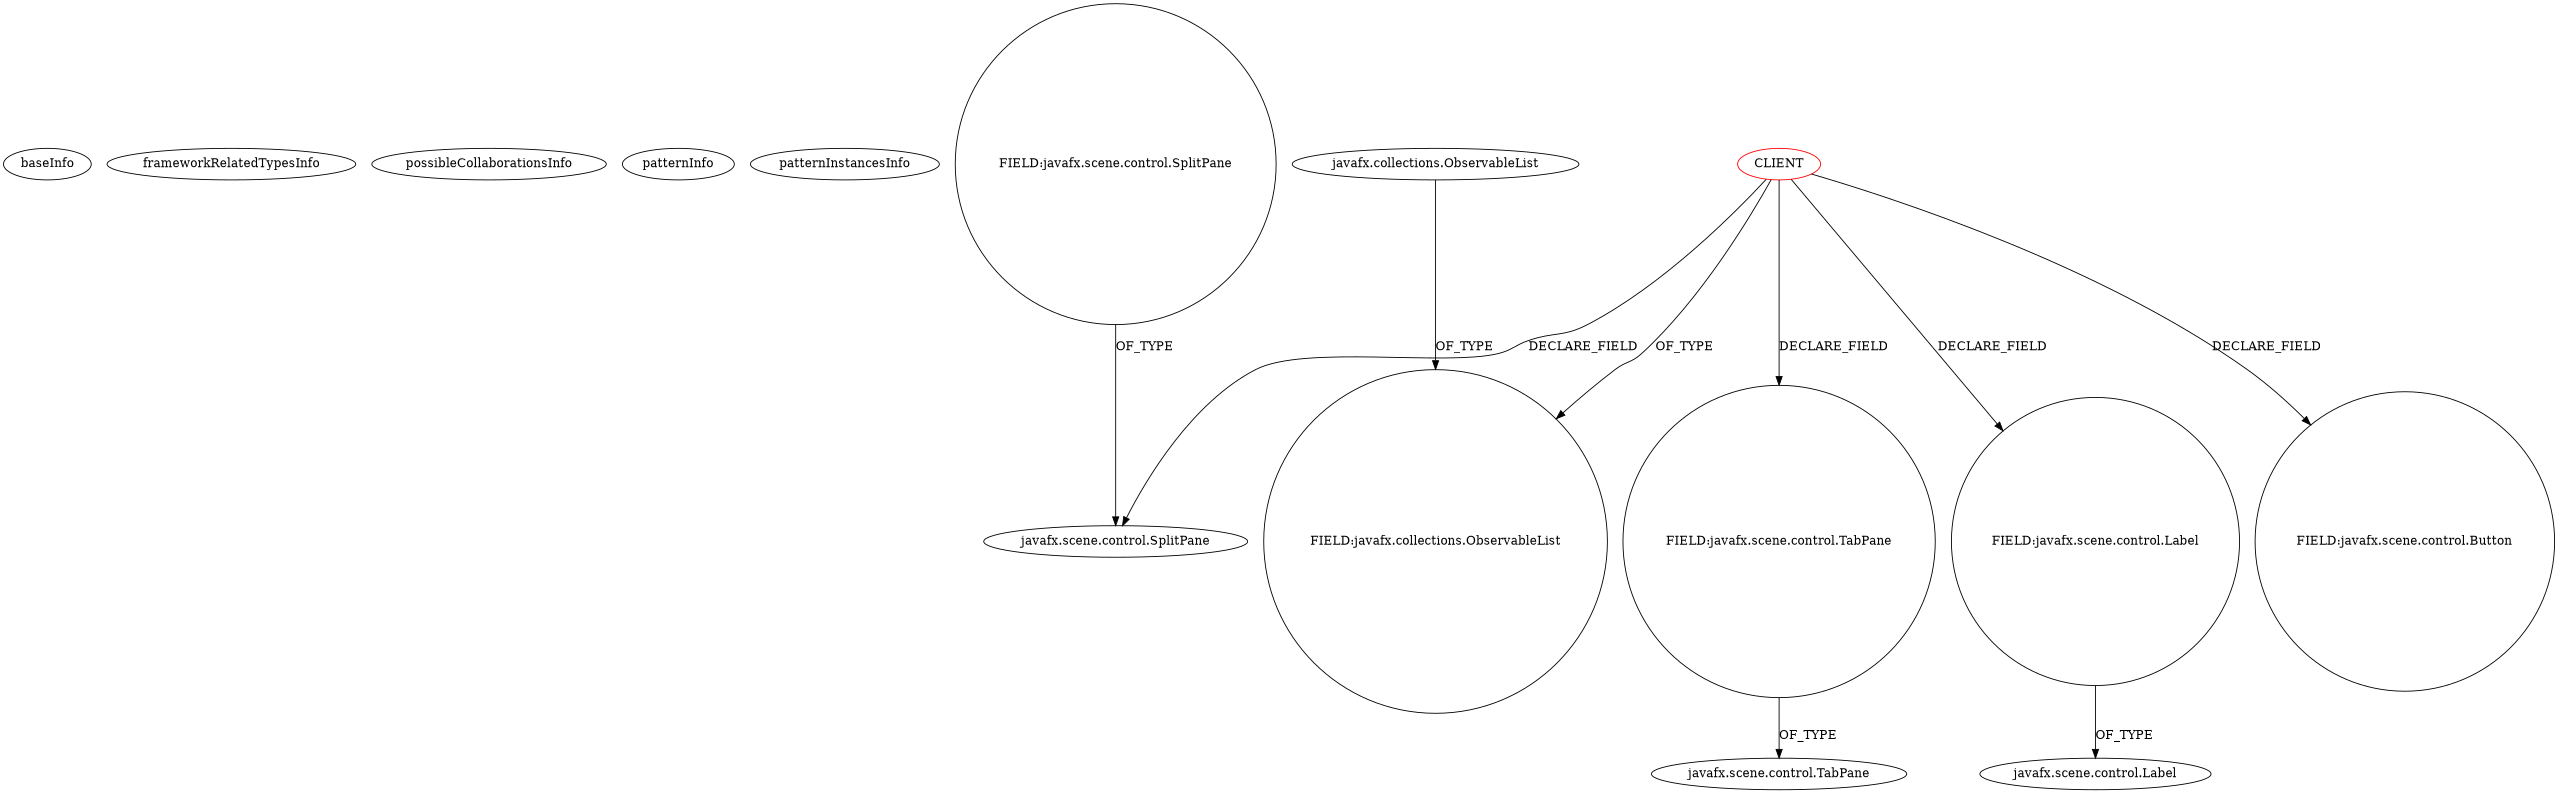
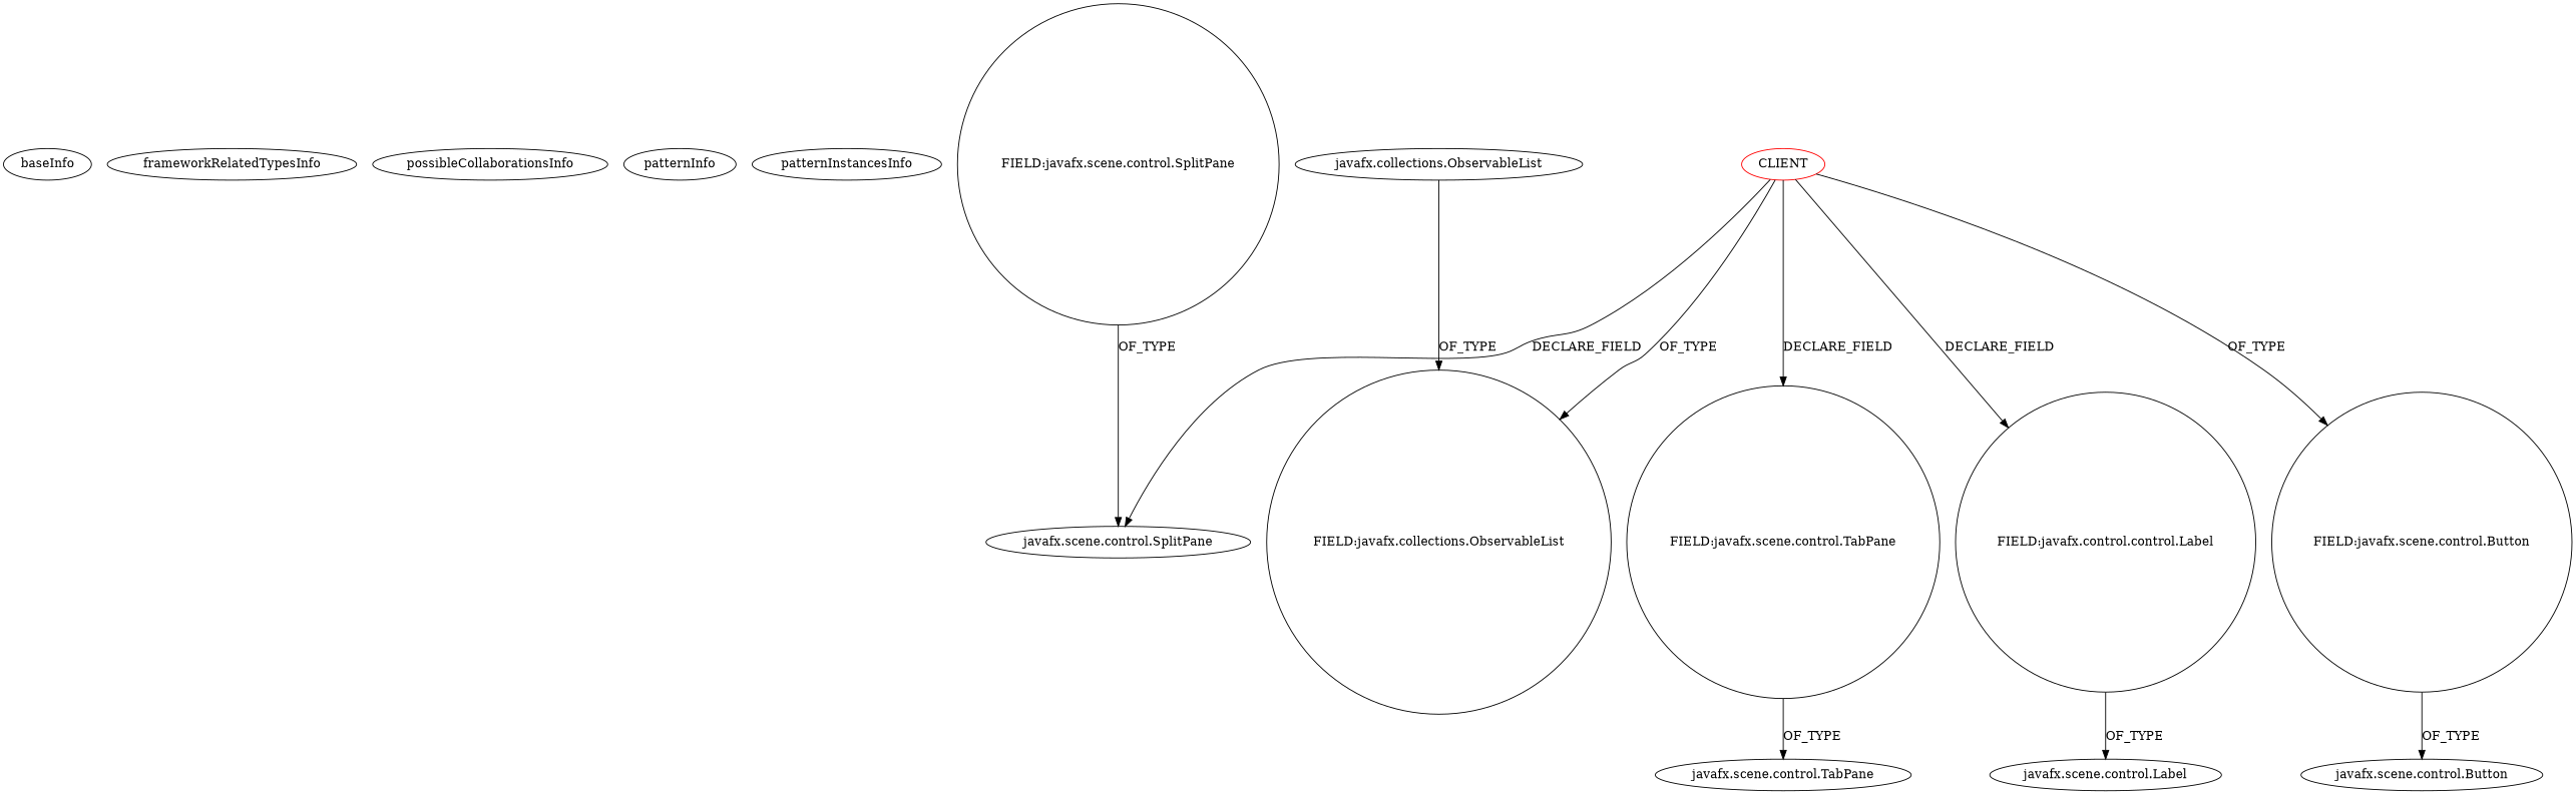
  digraph {
    node [isFrameworkType=false]
    baseInfo [category=pattern graphId=3374 isAnonymous=false possibleRelation=false isFrameworkType=""]
    frameworkRelatedTypesInfo [isFrameworkType=""]
    possibleCollaborationsInfo [isFrameworkType=""]
    patternInfo [frequency=2.0 patternRootClient=0 isFrameworkType=""]
    patternInstancesInfo [0="Posejdon23-GeneticAlgorithm~/Posejdon23-GeneticAlgorithm/GeneticAlgorithm-master/AG/src/ag1/Main.java~Main~1091" 1="mrempala-sp~/mrempala-sp/sp-master/src/application/VcSetupSquibGroups.java~VcSetupSquibGroups~3676" isFrameworkType=""]
    n6 [label="FIELD:javafx.scene.control.SplitPane" shape=circle vertexType=FIELD_DECLARATION]
    n7 [label="javafx.scene.control.SplitPane" vertexType=FRAMEWORK_CLASS_TYPE]
    n8 [color=red label=CLIENT vertexType=ROOT_CLIENT_CLASS_DECLARATION]
    n9 [label="FIELD:javafx.scene.control.Button" shape=circle vertexType=FIELD_DECLARATION]
    n10 [label="FIELD:javafx.collections.ObservableList" shape=circle vertexType=FIELD_DECLARATION]
    n11 [label="FIELD:javafx.scene.control.TabPane" shape=circle vertexType=FIELD_DECLARATION]
-   n12 [label="FIELD:javafx.scene.control.Label" shape=circle vertexType=FIELD_DECLARATION]
+   n12 [label="FIELD:javafx.control.control.Label" shape=circle vertexType=FIELD_DECLARATION]
+   n13 [label="javafx.scene.control.Button" vertexType=FRAMEWORK_CLASS_TYPE]
    n14 [label="javafx.scene.control.TabPane" vertexType=FRAMEWORK_CLASS_TYPE]
    n15 [label="javafx.scene.control.Label" vertexType=FRAMEWORK_CLASS_TYPE]
    n16 [label="javafx.collections.ObservableList" vertexType=FRAMEWORK_INTERFACE_TYPE]
    n6 -> n7 [label=OF_TYPE]
    n8 -> n7 [label=DECLARE_FIELD]
-   n8 -> n9 [label=DECLARE_FIELD]
+   n8 -> n9 [label=OF_TYPE]
    n8 -> n10 [label=OF_TYPE]
    n8 -> n11 [label=DECLARE_FIELD]
    n8 -> n12 [label=DECLARE_FIELD]
+   n9 -> n13 [label=OF_TYPE]
    n11 -> n14 [label=OF_TYPE]
    n12 -> n15 [label=OF_TYPE]
    n16 -> n10 [label=OF_TYPE]
  }
